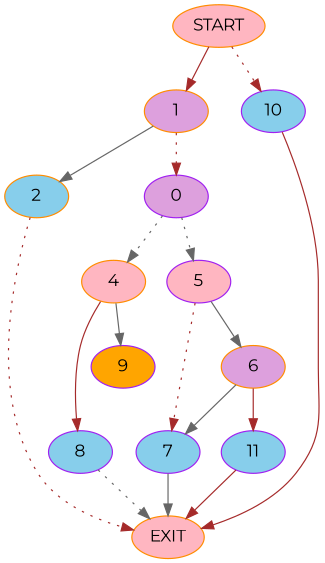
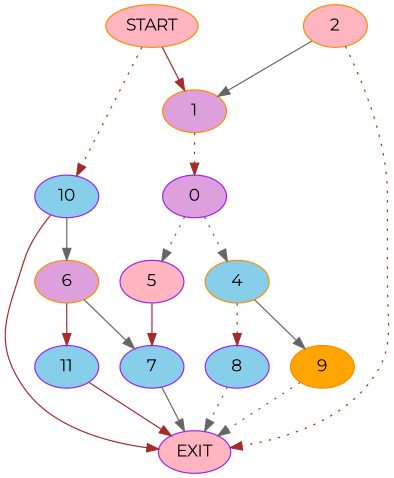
  digraph {
    fontname=Montserrat
    node [color=darkorange fillcolor=skyblue fontname=Montserrat style=filled]
    edge [color=brown fontname=Montserrat style=solid]
    n1 [fillcolor=lightpink label=START]
    1 [fillcolor=plum]
    10 [color=purple]
-   2
+   2 [fillcolor=lightpink]
    n5 [color=purple fillcolor=plum label=0]
-   n6 [fillcolor=lightpink label=EXIT]
-   4 [fillcolor=lightpink]
+   n6 [color=purple fillcolor=lightpink label=EXIT]
+   4
    5 [color=purple fillcolor=lightpink]
    8 [color=purple]
-   9 [color=purple fillcolor=orange]
+   9 [fillcolor=orange]
    6 [fillcolor=plum]
    7 [color=purple]
    11 [color=purple]
    n1 -> 1
    n1 -> 10 [style=dotted]
-   1 -> 2 [color=gray40]
+   2 -> 1 [color=gray40]
    1 -> n5 [style=dotted]
    10 -> n6
    2 -> n6 [style=dotted]
    n5 -> 4 [color=gray40 style=dotted]
    n5 -> 5 [color=gray40 style=dotted]
-   4 -> 8
+   4 -> 8 [style=dotted]
    4 -> 9 [color=gray40]
-   5 -> 6 [color=gray40]
-   5 -> 7 [style=dotted]
+   10 -> 6 [color=gray40]
+   5 -> 7
    8 -> n6 [color=gray40 style=dotted]
+   9 -> n6 [color=gray40 style=dotted]
    6 -> 7 [color=gray40]
    6 -> 11
    7 -> n6 [color=gray40]
    11 -> n6
  }
